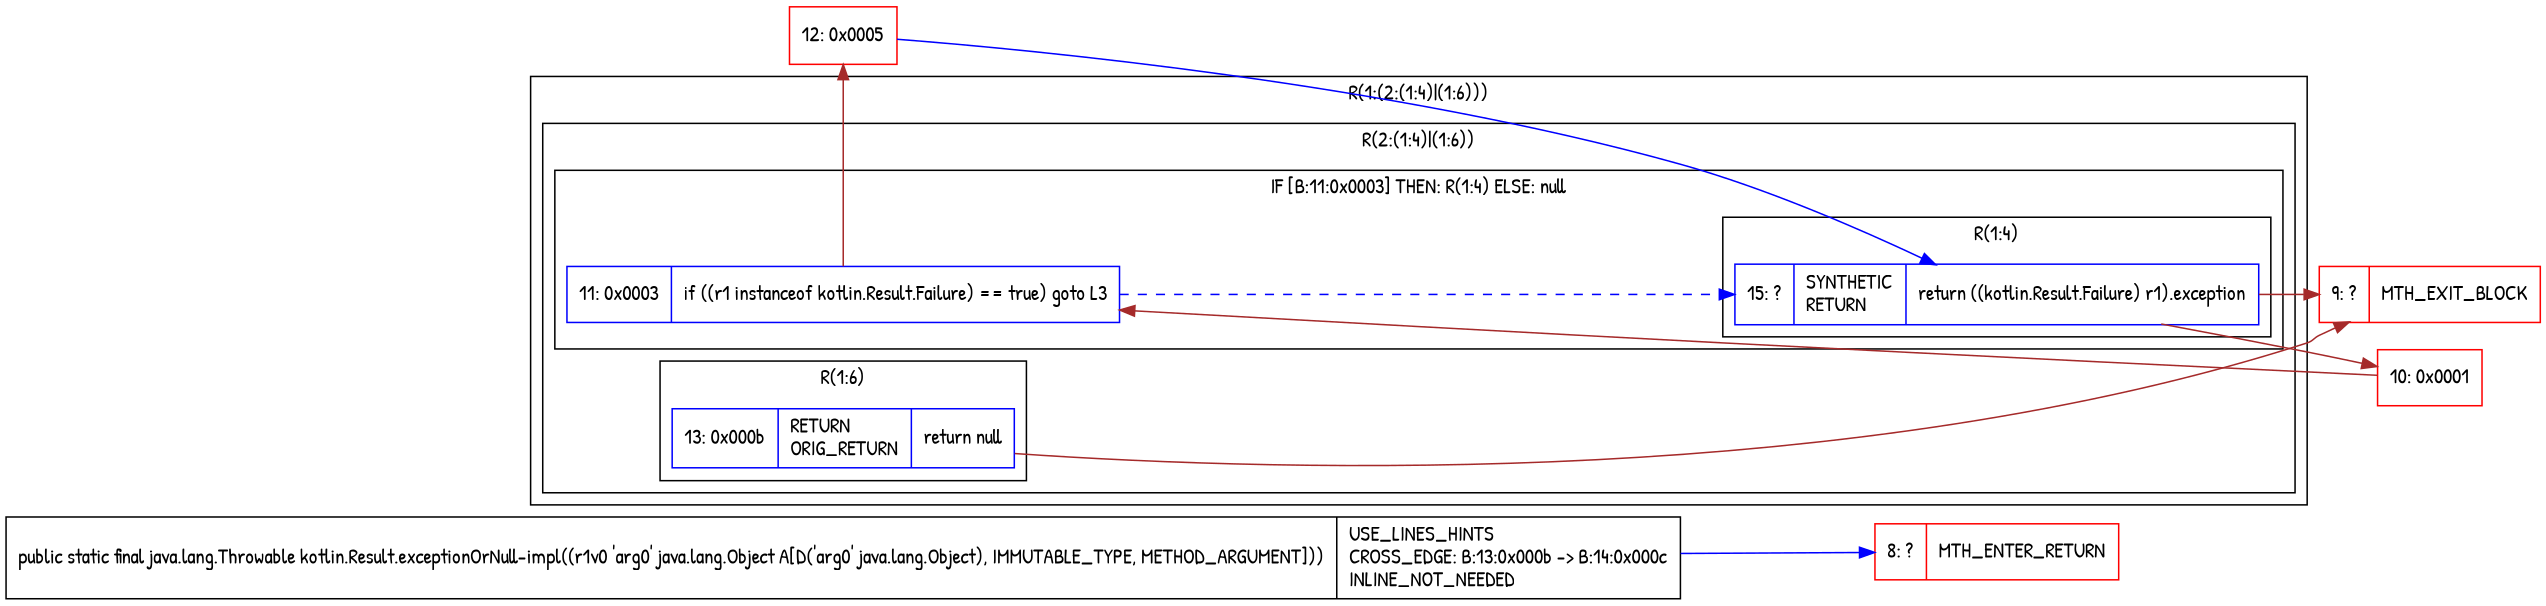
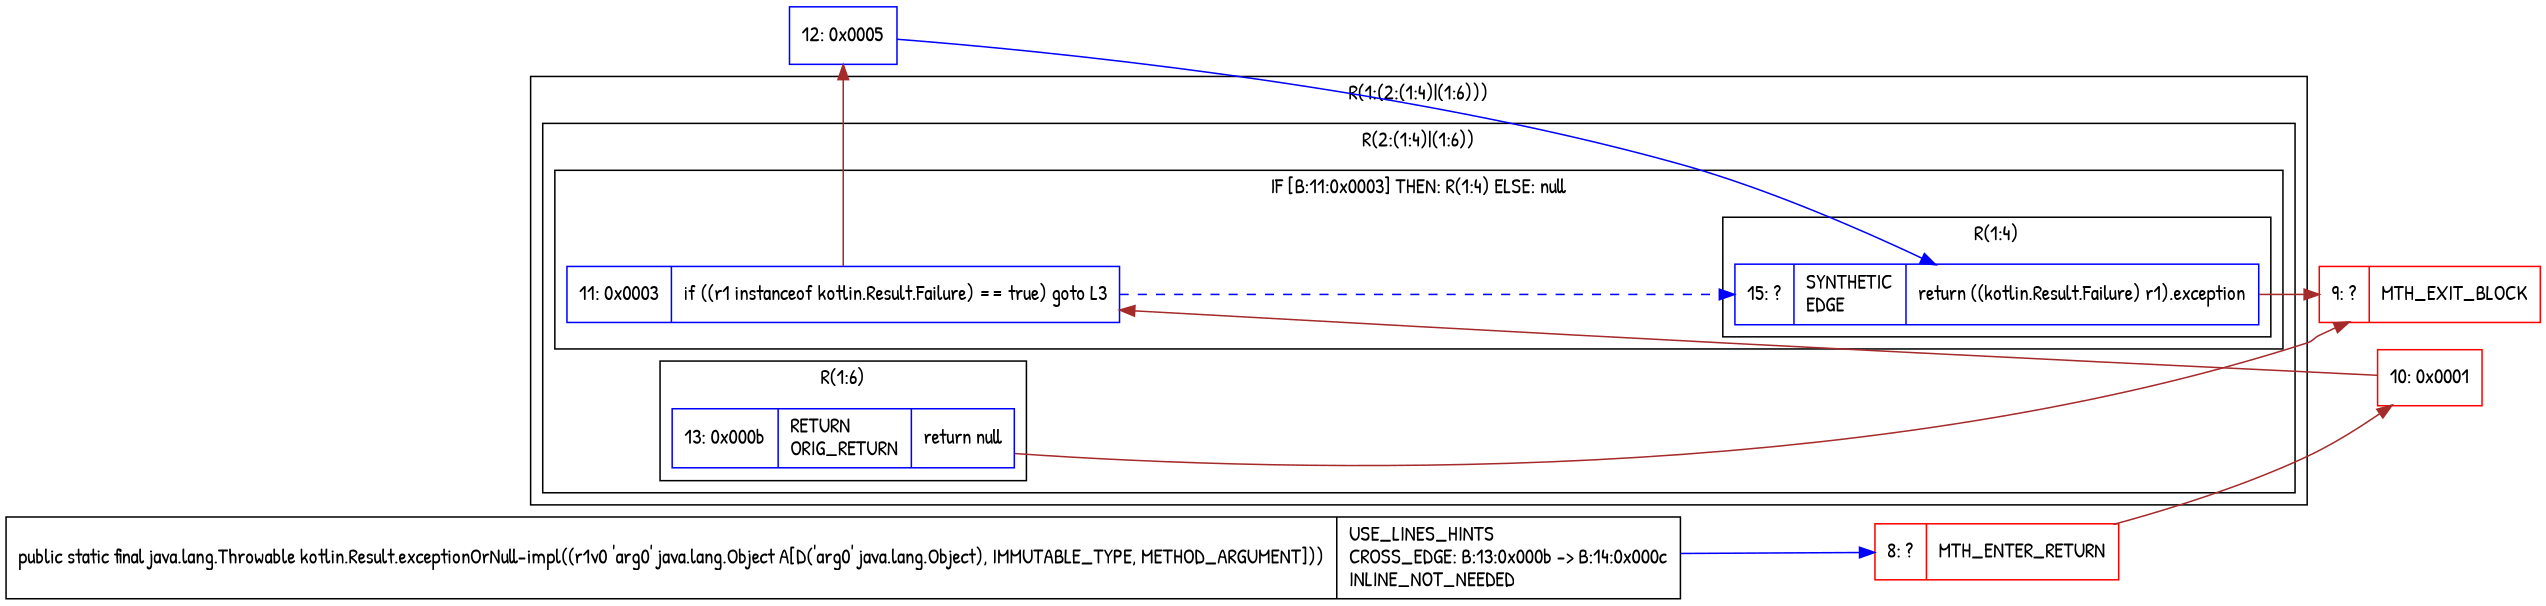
  digraph {
    fontname="Patrick Hand"
    rankdir=LR
    node [color=red fontname="Patrick Hand" shape=record]
    edge [color=brown fontname="Patrick Hand"]
-   n1 [color=blue label="{15\:\ ?|SYNTHETIC\lRETURN\l|return ((kotlin.Result.Failure) r1).exception\l}"]
+   n1 [color=blue label="{15\:\ ?|SYNTHETIC\lEDGE\l|return ((kotlin.Result.Failure) r1).exception\l}"]
    n2 [color=blue label="{11\:\ 0x0003|if ((r1 instanceof kotlin.Result.Failure) == true) goto L3\l}"]
    n3 [color=blue label="{13\:\ 0x000b|RETURN\lORIG_RETURN\l|return null\l}"]
    n4 [label="{9\:\ ?|MTH_EXIT_BLOCK\l}"]
-   n5 [label="{12\:\ 0x0005}"]
+   n5 [color=blue label="{12\:\ 0x0005}"]
    n6 [label="{8\:\ ?|MTH_ENTER_RETURN\l}"]
    n7 [label="{10\:\ 0x0001}"]
    n8 [label="{public static final java.lang.Throwable kotlin.Result.exceptionOrNull\-impl((r1v0 'arg0' java.lang.Object A[D('arg0' java.lang.Object), IMMUTABLE_TYPE, METHOD_ARGUMENT]))  | USE_LINES_HINTS\lCROSS_EDGE: B:13:0x000b \-\> B:14:0x000c\lINLINE_NOT_NEEDED\l}" color=""]
    subgraph cluster_1 {
      label="R(1:(2:(1:4)|(1:6)))"
      subgraph cluster_2 {
        label="R(2:(1:4)|(1:6))"
        subgraph cluster_3 {
          label="IF [B:11:0x0003] THEN: R(1:4) ELSE: null"
          n2
          subgraph cluster_4 {
            label="R(1:4)"
            n1
          }
        }
        subgraph cluster_5 {
          label="R(1:6)"
          n3
        }
      }
    }
    n1 -> n4
    n2 -> n1 [color=blue style=dashed]
    n2 -> n5
    n3 -> n4
    n5 -> n1 [color=blue]
-   n1 -> n7
+   n6 -> n7
    n7 -> n2
    n8 -> n6 [color=blue]
  }
